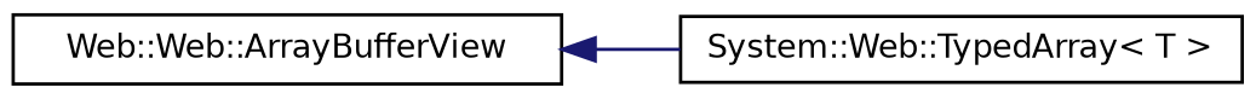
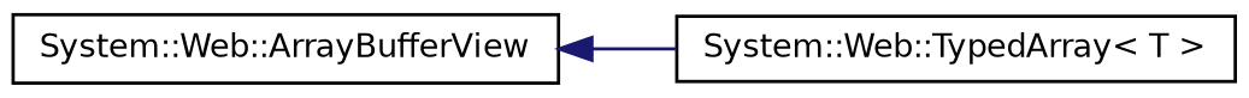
  digraph {
    rankdir=LR
    node [color=black fillcolor=white fontname=Helvetica fontsize=10 shape=record style=filled]
-   n1 [height=0.2 label="Web::Web::ArrayBufferView" width=0.4]
+   n1 [height=0.2 label="System::Web::ArrayBufferView" width=0.4]
    n2 [height=0.2 label="System::Web::TypedArray\< T \>" width=0.4]
    n1 -> n2 [color=midnightblue dir=back fontname=Helvetica fontsize=10 labelfontname=Helvetica labelfontsize=10 style=solid]
  }
